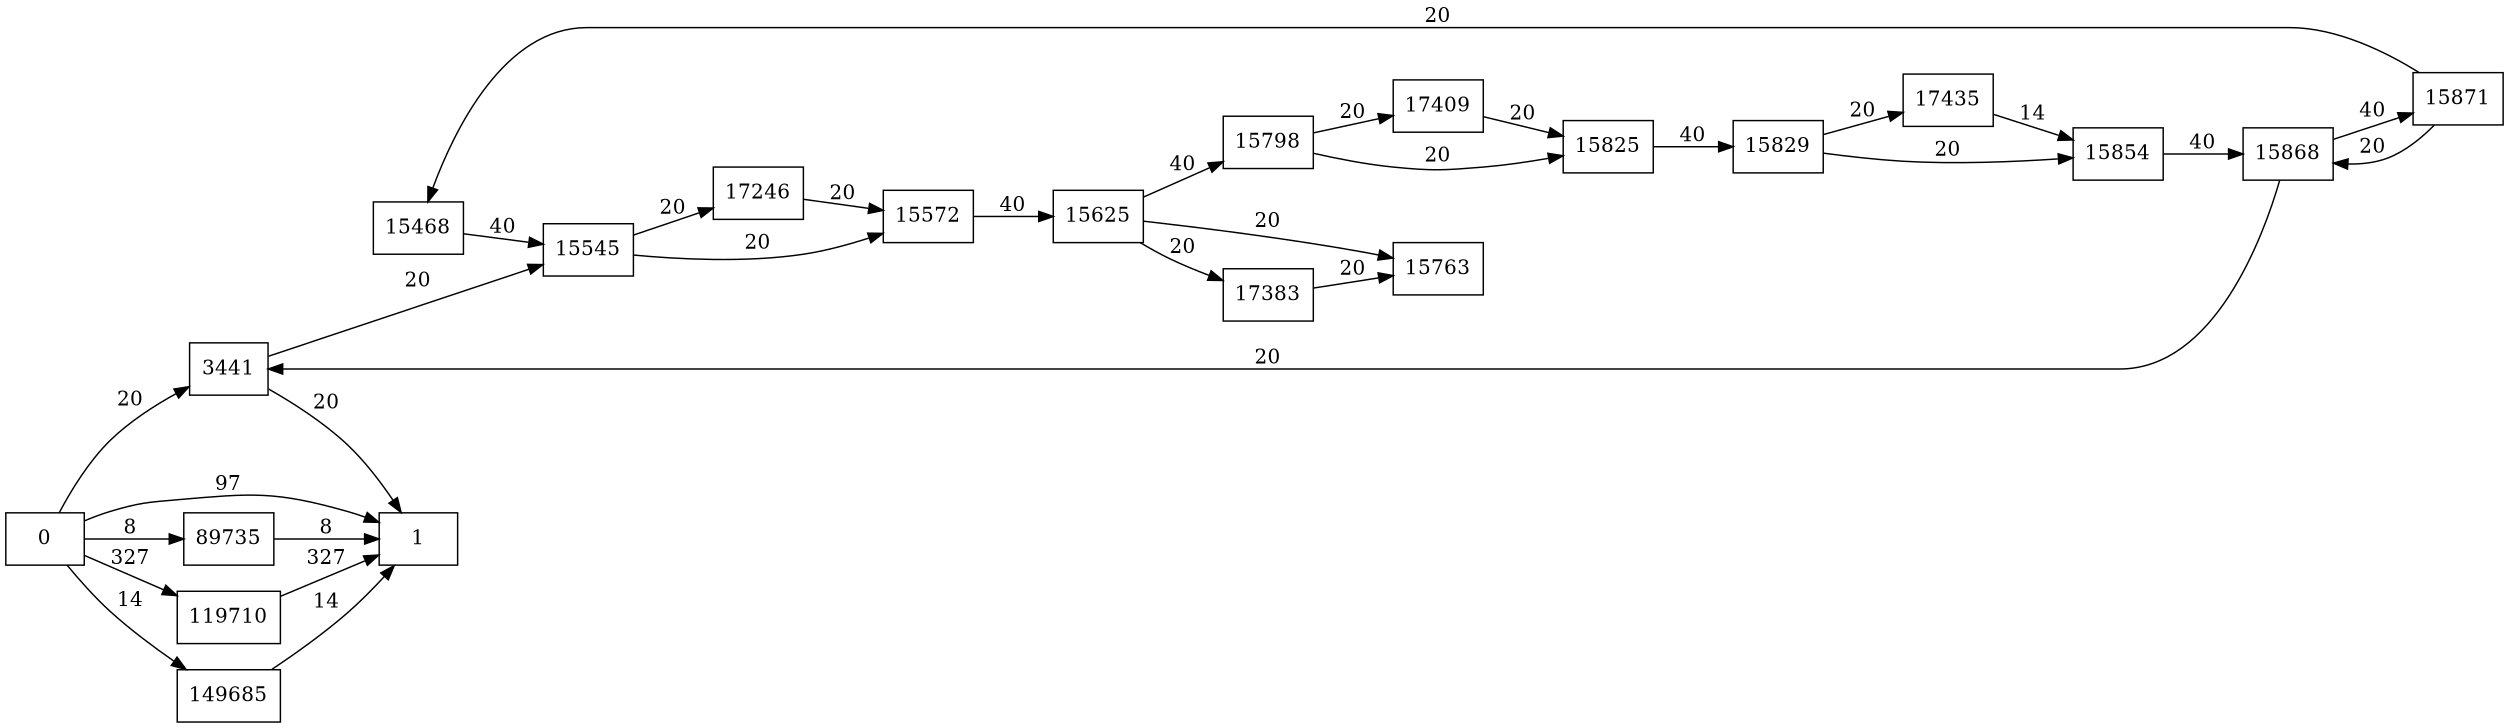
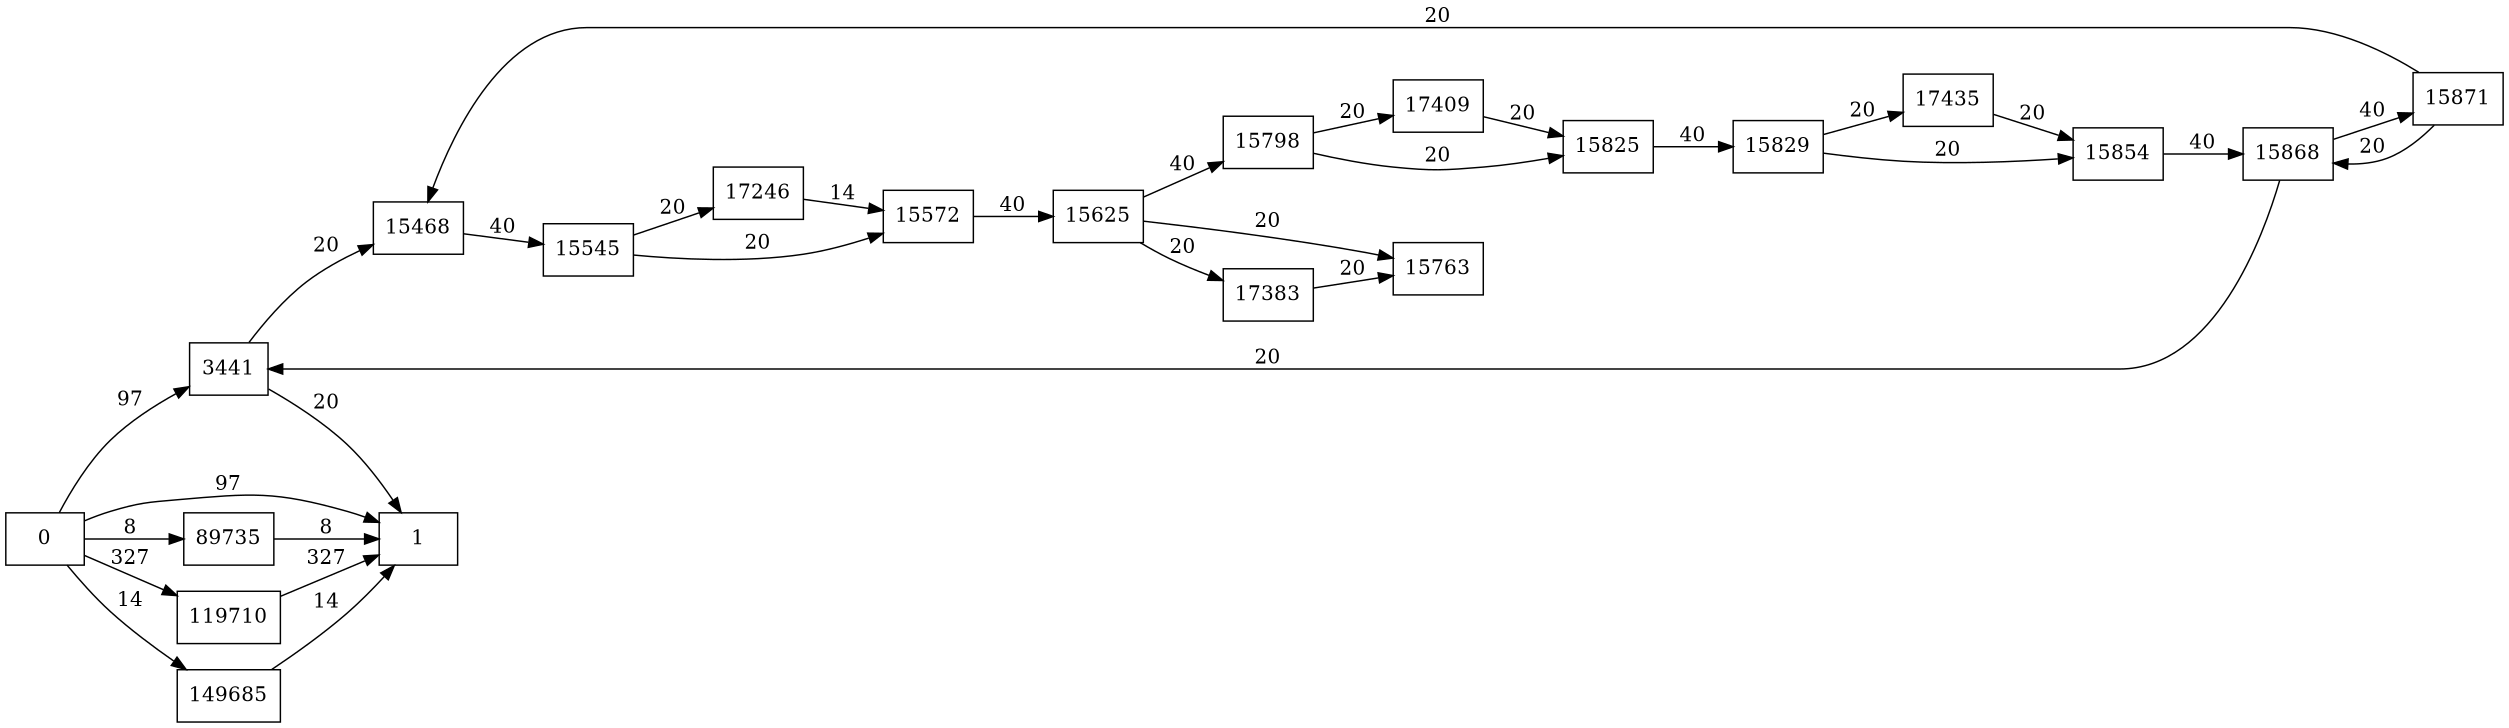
  digraph {
    rankdir=LR
    node [shape=rectangle]
    n1 [label=3441]
    15468
    1
    15545
    15572
    17246
    15625
    15763
    17383
    15798
    15825
    17409
    15829
    n14 [label=15854]
    17435
    15868
    15871
    89735
    119710
    149685
    0
-   n1 -> 15545 [label=20]
+   n1 -> 15468 [label=20]
    n1 -> 1 [label=20]
    15468 -> 15545 [label=40]
    15545 -> 15572 [label=20]
    15545 -> 17246 [label=20]
    15572 -> 15625 [label=40]
-   17246 -> 15572 [label=20]
+   17246 -> 15572 [label=14]
    15625 -> 15763 [label=20]
    15625 -> 17383 [label=20]
    15625 -> 15798 [label=40]
    17383 -> 15763 [label=20]
    15798 -> 15825 [label=20]
    15798 -> 17409 [label=20]
    15825 -> 15829 [label=40]
    17409 -> 15825 [label=20]
    15829 -> n14 [label=20]
    15829 -> 17435 [label=20]
    n14 -> 15868 [label=40]
-   17435 -> n14 [label=14]
+   17435 -> n14 [label=20]
    15868 -> n1 [label=20]
    15868 -> 15871 [label=40]
    15871 -> 15468 [label=20]
    15871 -> 15868 [label=20]
    89735 -> 1 [label=8]
    119710 -> 1 [label=327]
    149685 -> 1 [label=14]
-   0 -> n1 [label=20]
+   0 -> n1 [label=97]
    0 -> 1 [label=97]
    0 -> 89735 [label=8]
    0 -> 119710 [label=327]
    0 -> 149685 [label=14]
  }
